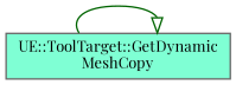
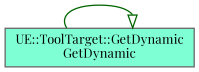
  digraph {
    rankdir=LR
    fontname="Playfair Display"
-   n1 [color=gray40 fillcolor=aquamarine fontcolor=black fontname="Playfair Display" fontsize=10 height=0.2 label="UE::ToolTarget::GetDynamic\lMeshCopy" shape=box style=filled width=0.4]
+   n1 [color=gray40 fillcolor=aquamarine fontcolor=black fontname="Playfair Display" fontsize=10 height=0.2 label="UE::ToolTarget::GetDynamic\lGetDynamic" shape=box style=filled width=0.4]
    n1 -> n1 [color=darkgreen fontname="Playfair Display" fontsize=10 labelfontname=Helvetica labelfontsize=10 style=solid arrowhead=onormal]
  }
